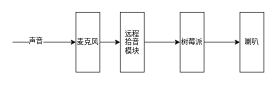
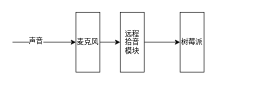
  <mxCell id="0" />
  <mxCell id="1" parent="0" />
- <mxCell id="2" value="喇叭" style="rounded=0;whiteSpace=wrap;html=1;" vertex="1" parent="1"><mxGeometry x="400" y="20" width="40" height="100" as="geometry" /></mxCell>
  <mxCell id="3" style="edgeStyle=orthogonalEdgeStyle;rounded=0;orthogonalLoop=1;jettySize=auto;html=1;exitX=1;exitY=0.5;exitDx=0;exitDy=0;entryX=0;entryY=0.5;entryDx=0;entryDy=0;" edge="1" parent="1" source="4" target="6"><mxGeometry relative="1" as="geometry" /></mxCell>
  <mxCell id="4" value="麦克风" style="rounded=0;whiteSpace=wrap;html=1;" vertex="1" parent="1"><mxGeometry x="126" y="20" width="40" height="100" as="geometry" /></mxCell>
  <mxCell id="5" style="edgeStyle=orthogonalEdgeStyle;rounded=0;orthogonalLoop=1;jettySize=auto;html=1;exitX=1;exitY=0.5;exitDx=0;exitDy=0;entryX=0;entryY=0.5;entryDx=0;entryDy=0;" edge="1" parent="1" source="6" target="8"><mxGeometry relative="1" as="geometry" /></mxCell>
  <mxCell id="6" value="远程&lt;br&gt;拾音&lt;br&gt;模块" style="rounded=0;whiteSpace=wrap;html=1;" vertex="1" parent="1"><mxGeometry x="200" y="20" width="40" height="100" as="geometry" /></mxCell>
- <mxCell id="7" style="edgeStyle=orthogonalEdgeStyle;rounded=0;orthogonalLoop=1;jettySize=auto;html=1;exitX=1;exitY=0.5;exitDx=0;exitDy=0;entryX=0;entryY=0.5;entryDx=0;entryDy=0;" edge="1" parent="1" source="8" target="2"><mxGeometry relative="1" as="geometry" /></mxCell>
  <mxCell id="8" value="树莓派" style="rounded=0;whiteSpace=wrap;html=1;" vertex="1" parent="1"><mxGeometry x="300" y="20" width="40" height="100" as="geometry" /></mxCell>
  <mxCell id="9" value="" style="endArrow=classic;html=1;entryX=0;entryY=0.5;entryDx=0;entryDy=0;" edge="1" parent="1" target="4"><mxGeometry width="50" height="50" relative="1" as="geometry"><mxPoint x="20" y="70" as="sourcePoint" /><mxPoint x="140" y="140" as="targetPoint" /></mxGeometry></mxCell>
  <mxCell id="10" value="声音" style="text;html=1;align=center;verticalAlign=middle;resizable=0;points=[];;labelBackgroundColor=#ffffff;" vertex="1" connectable="0" parent="9"><mxGeometry x="-0.286" y="3" relative="1" as="geometry"><mxPoint as="offset" /></mxGeometry></mxCell>
